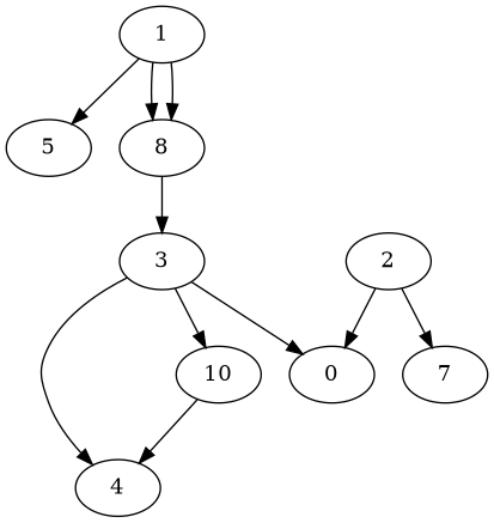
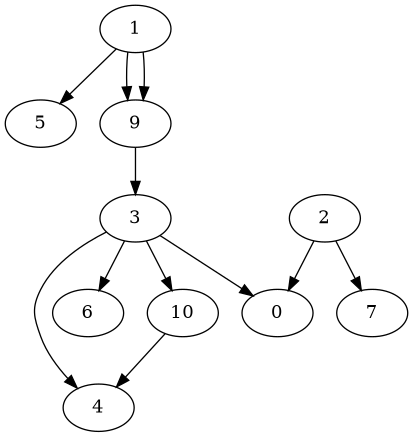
  digraph {
    node [alpha=0.09]
    1 [alpha=0.04 expect_size=19422208]
    5 [alpha=0.15 expect_size=34980864]
-   9 [alpha=0.08 expect_size=20302848 label=8]
+   9 [alpha=0.08 expect_size=20302848]
    4 [alpha=0.07 expect_size=9370624]
    3 [alpha=0.11 expect_size=6249472]
    2 [alpha=0.17 expect_size=12386304]
    7 [expect_size=9384960]
    n8 [expect_size=22113280 label=0]
+   6 [alpha=0.14 expect_size=44499968]
    10 [alpha=0.10 expect_size=39320576]
    1 -> 5
    1 -> 9
    1 -> 9
    9 -> 3
    3 -> 4
    3 -> n8
+   3 -> 6
    3 -> 10
    2 -> 7
    2 -> n8
    10 -> 4
  }
